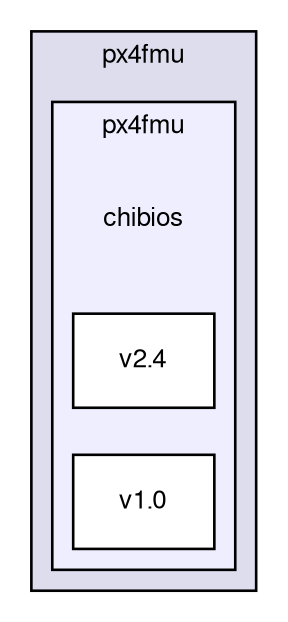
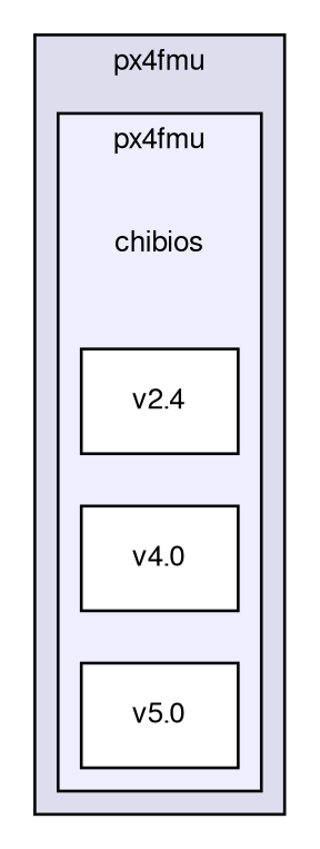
  digraph {
    compound=true
    rankdir=LR
    node [fontname=FreeSans fontsize=10 shape=box color=black fillcolor=white style=filled]
    n1 [label=chibios shape=plaintext color="" fillcolor="" style=""]
    n2 [label="v2.4"]
-   n3 [label="v1.0"]
+   n3 [label="v4.0"]
+   n4 [label="v5.0"]
    subgraph cluster_1 {
      bgcolor="#ddddee"
      fontname=FreeSans
      fontsize=10
      label=px4fmu
      pencolor=black
      subgraph cluster_2 {
        bgcolor="#eeeeff"
        fontname=FreeSans
        fontsize=10
        pencolor=black
        n1
        n2
        n3
+       n4
      }
    }
  }
